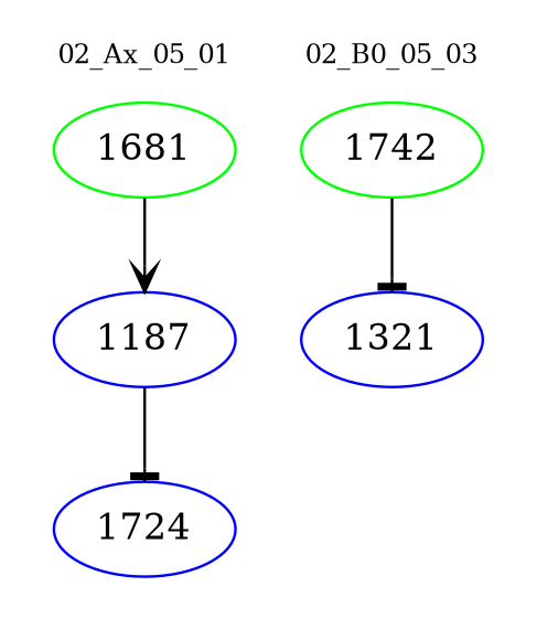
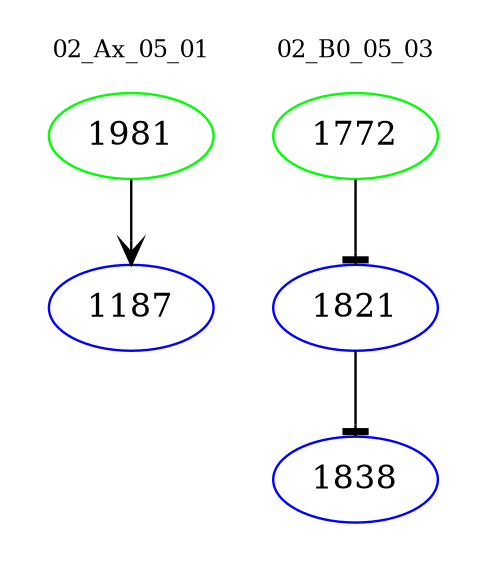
  digraph {
    node [color=blue]
    edge [arrowhead=tee color=black]
-   n1 [color=green label=1681]
+   n1 [color=green label=1981]
    n2 [label=1187]
-   n3 [label=1724]
-   n4 [color=green label=1742]
-   n5 [label=1321]
+   n4 [color=green label=1772]
+   n5 [label=1821]
+   n6 [label=1838]
    subgraph cluster_1 {
      color=white
      fontsize=10
      label="02_Ax_05_01"
      n1
      n2
-     n3
    }
    subgraph cluster_2 {
      color=white
      fontsize=10
      label="02_B0_05_03"
      n4
      n5
+     n6
    }
    n1 -> n2 [arrowhead=vee]
-   n2 -> n3
    n4 -> n5
+   n5 -> n6
  }
